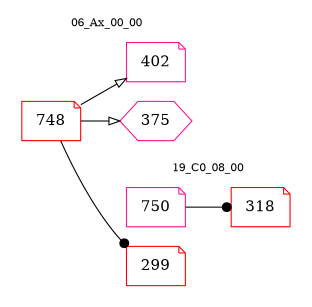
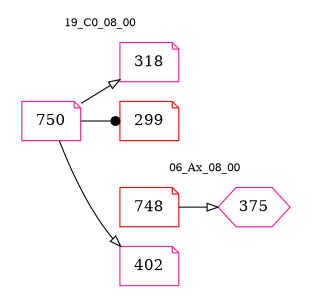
  digraph {
    rankdir=LR
    node [color=deeppink shape=note]
    edge [arrowhead=onormal color=black]
    n1 [color=red label=748]
    n2 [label=375 shape=hexagon]
    n3 [label=402]
    n4 [label=750]
    n5 [color=red label=299]
-   n6 [color=red label=318]
+   n6 [label=318]
    subgraph cluster_1 {
      color=white
      fontsize=10
-     label="06_Ax_00_00"
+     label="06_Ax_08_00"
      n1
      n2
      n3
    }
    subgraph cluster_2 {
      color=white
      fontsize=10
      label="19_C0_08_00"
      n4
      n5
      n6
    }
    n1 -> n2
-   n1 -> n3
-   n1 -> n5 [arrowhead=dot]
-   n4 -> n6 [arrowhead=dot]
+   n4 -> n3
+   n4 -> n5 [arrowhead=dot]
+   n4 -> n6
  }
